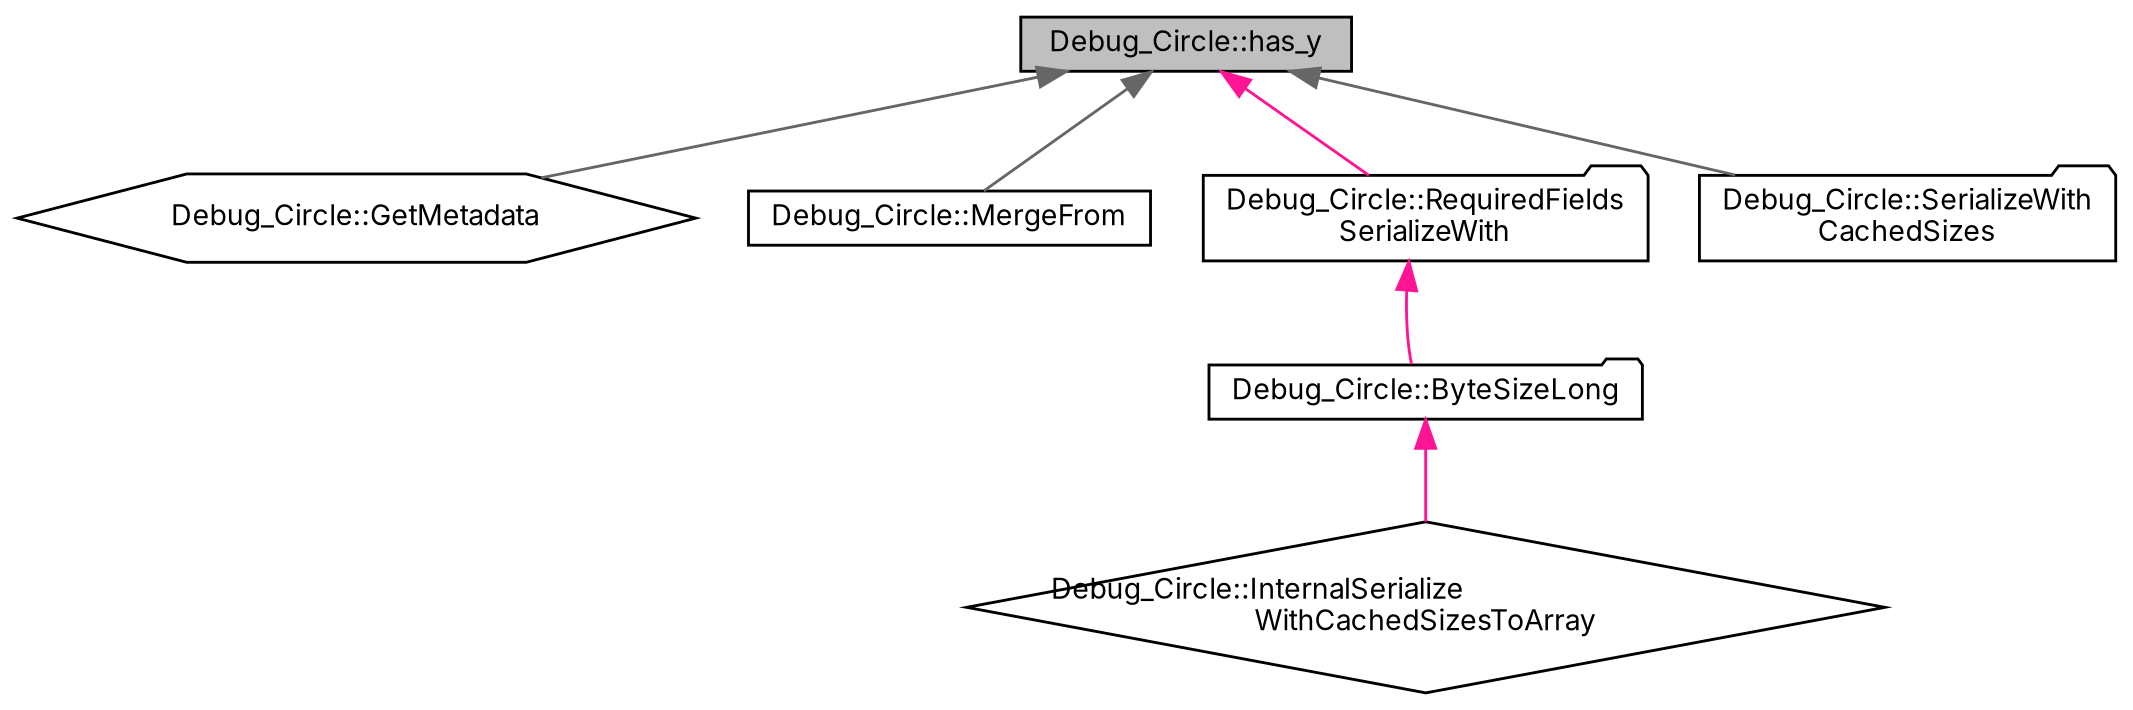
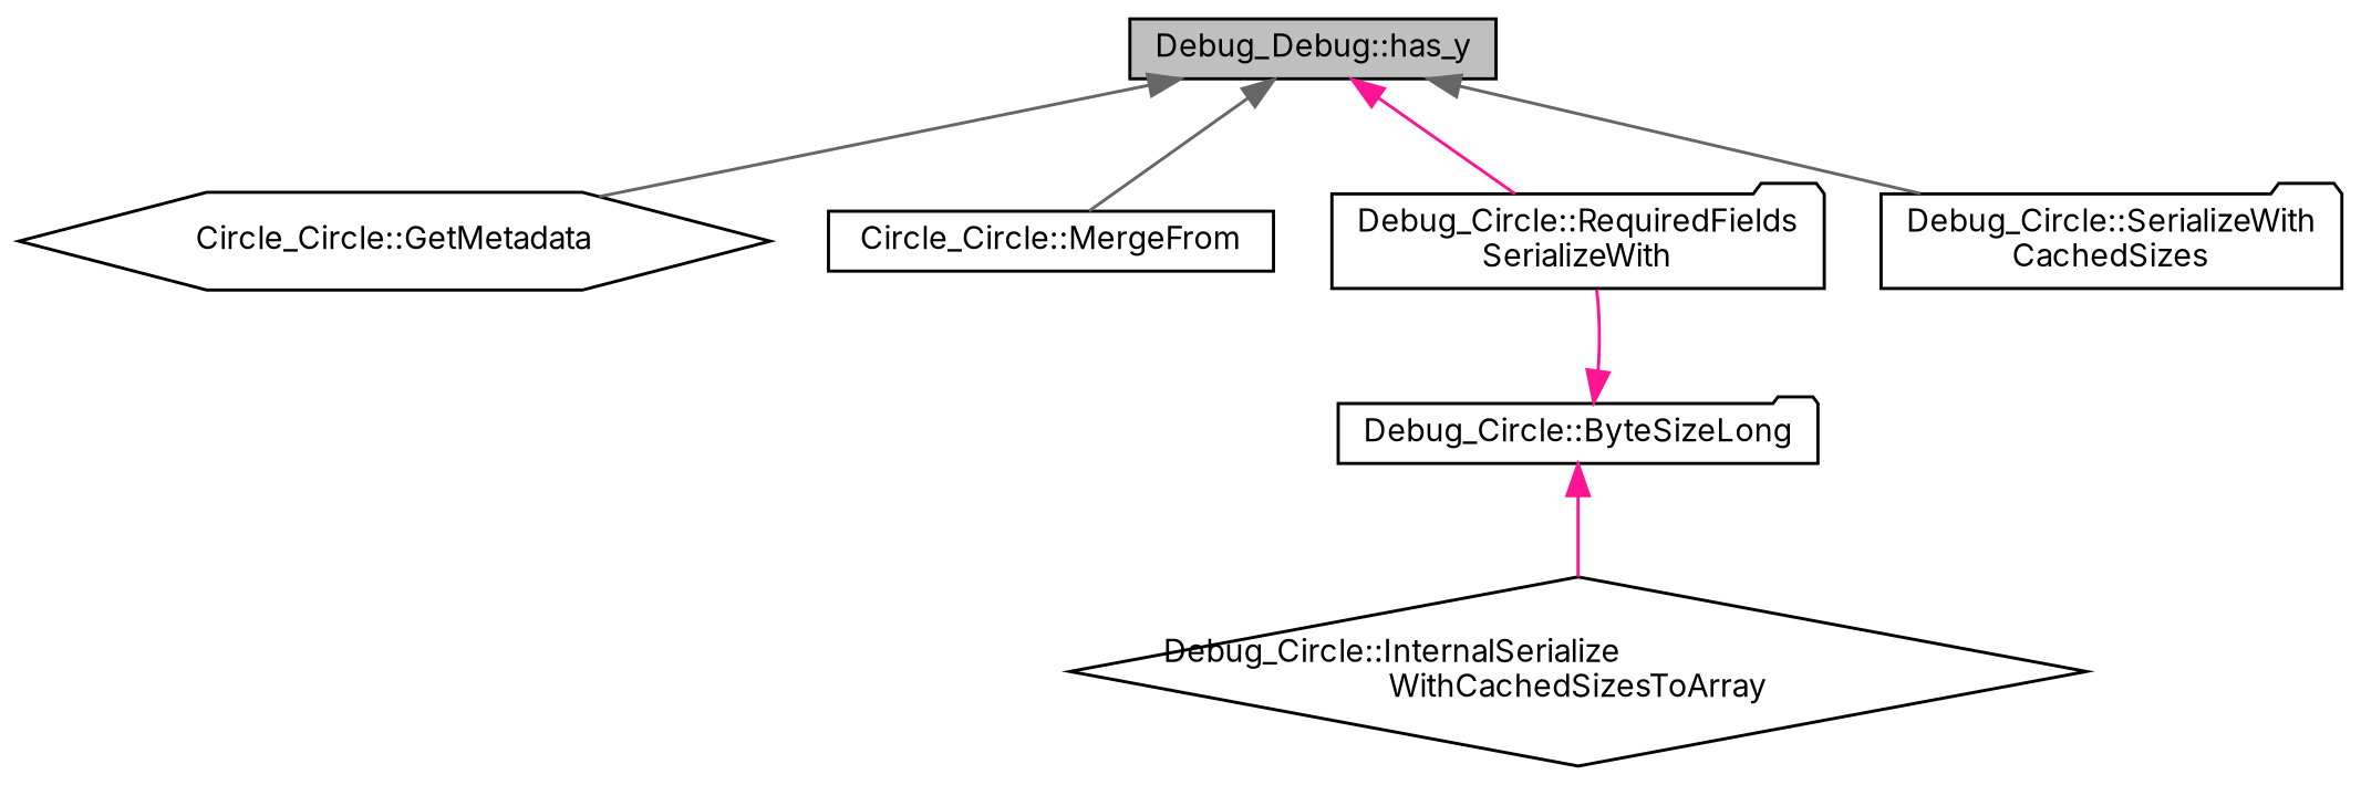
  digraph {
    fontname=Inter
    rankdir=TB
    node [color=black fillcolor=white fontname=Inter fontsize=10 shape=folder style=filled]
    edge [color=gray40 dir=back fontname=Inter fontsize=10 labelfontname=Helvetica labelfontsize=10 style=solid]
-   n1 [fillcolor=grey75 fontcolor=black height=0.2 label="Debug_Circle::has_y" shape=box width=0.4]
-   n2 [height=0.2 label="Debug_Circle::GetMetadata" shape=hexagon width=0.4]
-   n3 [height=0.2 label="Debug_Circle::MergeFrom" shape=box width=0.4]
+   n1 [fillcolor=grey75 fontcolor=black height=0.2 label="Debug_Debug::has_y" shape=box width=0.4]
+   n2 [height=0.2 label="Circle_Circle::GetMetadata" shape=hexagon width=0.4]
+   n3 [height=0.2 label="Circle_Circle::MergeFrom" shape=box width=0.4]
    n4 [height=0.2 label="Debug_Circle::RequiredFields\lSerializeWith" width=0.4]
    n5 [height=0.2 label="Debug_Circle::SerializeWith\lCachedSizes" width=0.4]
    n6 [height=0.2 label="Debug_Circle::InternalSerialize\lWithCachedSizesToArray" shape=diamond width=0.4]
    n7 [height=0.2 label="Debug_Circle::ByteSizeLong" width=0.4]
    n1 -> n2
    n1 -> n3
    n1 -> n4 [color=deeppink]
    n1 -> n5
-   n4 -> n7 [color=deeppink]
+   n7 -> n4 [color=deeppink]
    n7 -> n6 [color=deeppink]
  }
